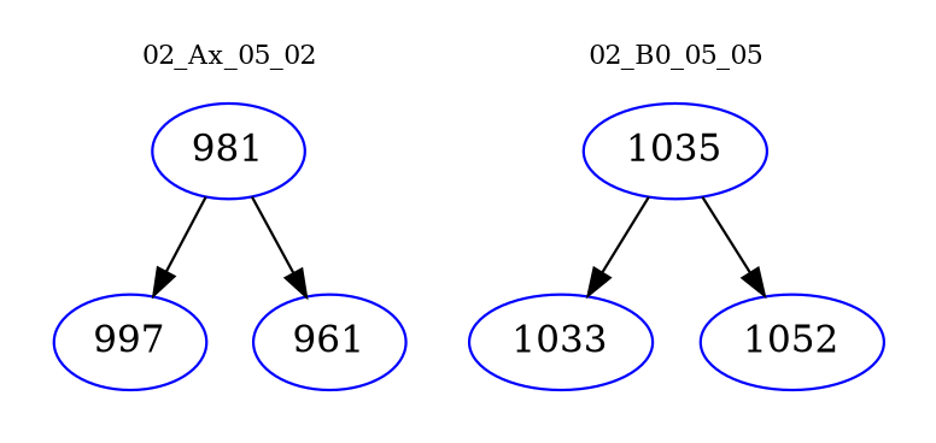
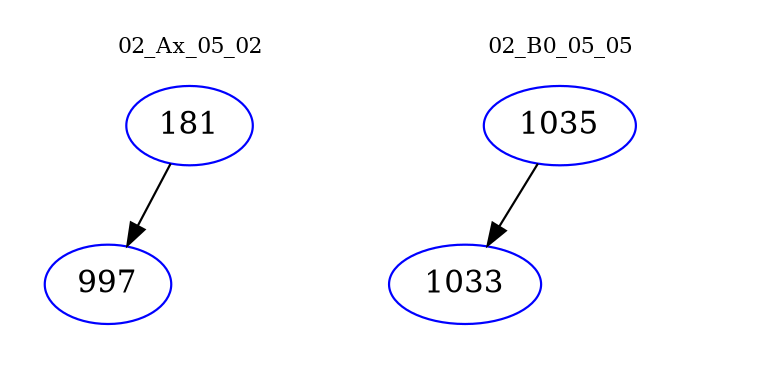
  digraph {
    node [color=blue]
    edge [color=black]
    n1 [label=997]
-   n2 [label=981]
-   n3 [label=961]
+   n2 [label=181]
    n4 [label=1033]
    n5 [label=1035]
-   n6 [label=1052]
    subgraph cluster_1 {
      color=white
      fontsize=10
      label="02_Ax_05_02"
      n1
      n2
-     n3
    }
    subgraph cluster_2 {
      color=white
      fontsize=10
      label="02_B0_05_05"
      n4
      n5
-     n6
    }
    n2 -> n1
-   n2 -> n3
    n5 -> n4
-   n5 -> n6
  }
